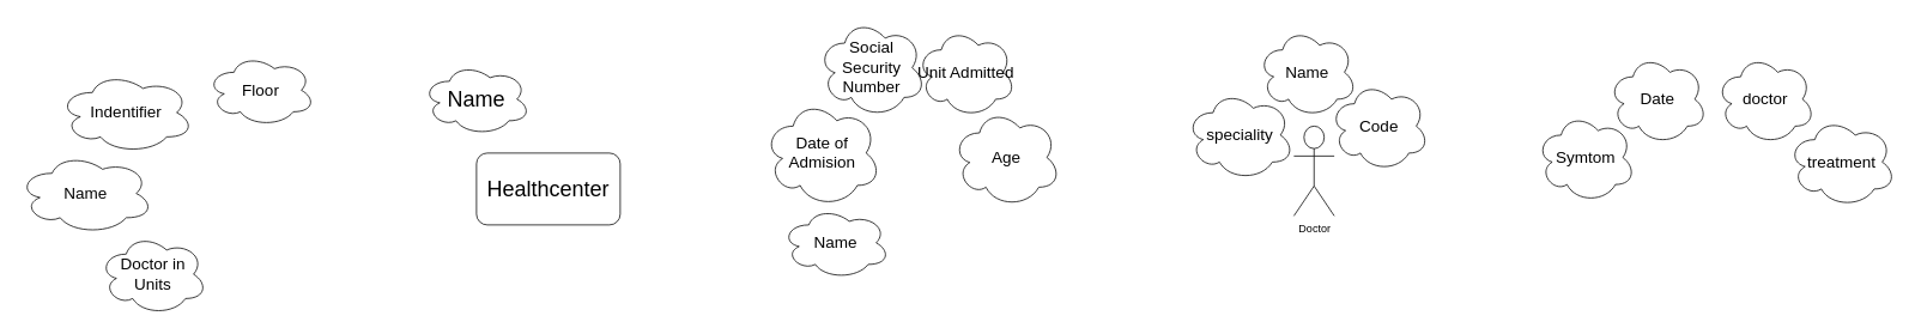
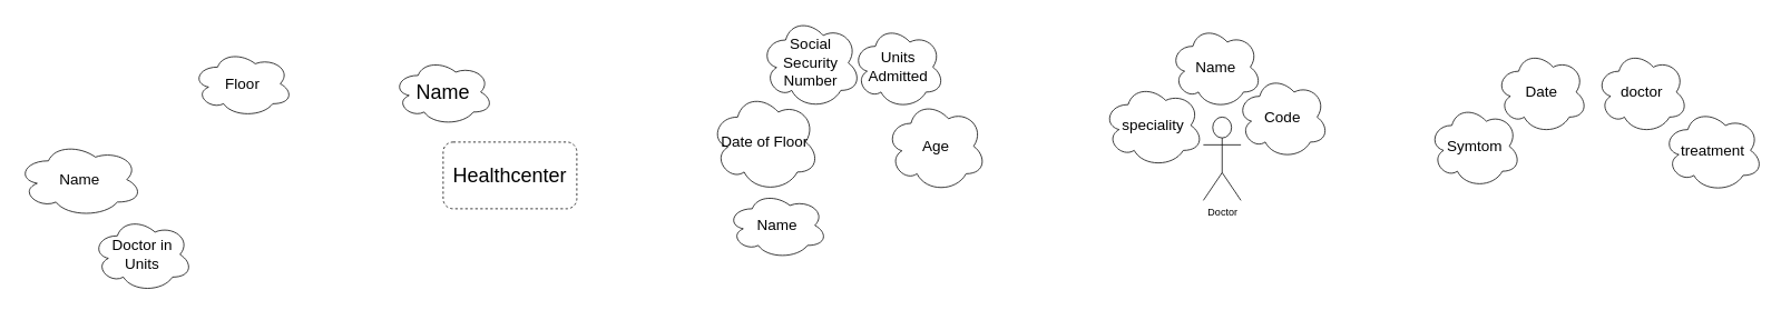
  <mxCell id="0" />
  <mxCell id="1" parent="0" />
- <mxCell id="2" value="&lt;font style=&quot;font-size: 24px&quot;&gt;Healthcenter&lt;/font&gt;" style="rounded=1;whiteSpace=wrap;html=1;" parent="1" vertex="1"><mxGeometry x="530" width="160" height="80" as="geometry" y="170" /></mxCell>
+ <mxCell id="2" value="&lt;font style=&quot;font-size: 24px&quot;&gt;Healthcenter&lt;/font&gt;" style="rounded=1;whiteSpace=wrap;html=1;dashed=1;" parent="1" vertex="1"><mxGeometry x="530" width="160" height="80" as="geometry" y="170" /></mxCell>
  <mxCell id="3" value="&lt;div&gt;Doctor&lt;/div&gt;" style="shape=umlActor;verticalLabelPosition=bottom;verticalAlign=top;html=1;outlineConnect=0;" parent="1" vertex="1"><mxGeometry x="1440" y="140" width="45" height="100" as="geometry" /></mxCell>
  <mxCell id="4" value="&lt;font style=&quot;font-size: 24px&quot;&gt;Name&lt;/font&gt;" style="ellipse;shape=cloud;whiteSpace=wrap;html=1;" parent="1" vertex="1"><mxGeometry x="470" y="70" width="120" height="80" as="geometry" /></mxCell>
- <mxCell id="5" value="&lt;font style=&quot;font-size: 18px&quot;&gt;Indentifier&lt;/font&gt;" style="ellipse;shape=cloud;whiteSpace=wrap;html=1;" parent="1" vertex="1"><mxGeometry x="65" y="80" width="150" height="90" as="geometry" /></mxCell>
  <mxCell id="6" value="&lt;font style=&quot;font-size: 18px&quot;&gt;Floor&lt;/font&gt;" style="ellipse;shape=cloud;whiteSpace=wrap;html=1;" parent="1" vertex="1"><mxGeometry x="230" y="60" width="120" height="80" as="geometry" /></mxCell>
  <mxCell id="7" value="&lt;font style=&quot;font-size: 18px&quot;&gt;Name&lt;/font&gt;" style="ellipse;shape=cloud;whiteSpace=wrap;html=1;" parent="1" vertex="1"><mxGeometry x="20" width="150" height="90" as="geometry" y="170" /></mxCell>
  <mxCell id="8" value="&lt;font style=&quot;font-size: 18px&quot;&gt;Doctor in Units&lt;/font&gt;" style="ellipse;shape=cloud;whiteSpace=wrap;html=1;" parent="1" vertex="1"><mxGeometry x="110" y="260" width="120" height="90" as="geometry" /></mxCell>
- <mxCell id="9" value="&lt;font style=&quot;font-size: 18px&quot;&gt;Unit Admitted&lt;/font&gt;" style="ellipse;shape=cloud;whiteSpace=wrap;html=1;" parent="1" vertex="1"><mxGeometry x="1020" y="30" width="110" height="100" as="geometry" /></mxCell>
+ <mxCell id="9" value="&lt;font style=&quot;font-size: 18px&quot;&gt;Units Admitted&lt;/font&gt;" style="ellipse;shape=cloud;whiteSpace=wrap;html=1;" parent="1" vertex="1"><mxGeometry x="1020" y="30" width="110" height="100" as="geometry" /></mxCell>
  <mxCell id="10" value="&lt;font style=&quot;font-size: 18px&quot;&gt;Social Security Number&lt;/font&gt;" style="ellipse;shape=cloud;whiteSpace=wrap;html=1;" parent="1" vertex="1"><mxGeometry x="910" y="20" width="120" height="110" as="geometry" /></mxCell>
  <mxCell id="11" value="&lt;font style=&quot;font-size: 18px&quot;&gt;Age&lt;/font&gt;" style="ellipse;shape=cloud;whiteSpace=wrap;html=1;" parent="1" vertex="1"><mxGeometry x="1060" y="120" width="120" height="110" as="geometry" /></mxCell>
- <mxCell id="12" value="&lt;font style=&quot;font-size: 18px&quot;&gt;Date of Admision&lt;/font&gt;" style="ellipse;shape=cloud;whiteSpace=wrap;html=1;" parent="1" vertex="1"><mxGeometry x="850" y="110" width="130" height="120" as="geometry" /></mxCell>
+ <mxCell id="12" value="&lt;font style=&quot;font-size: 18px&quot;&gt;Date of Floor&lt;/font&gt;" style="ellipse;shape=cloud;whiteSpace=wrap;html=1;" parent="1" vertex="1"><mxGeometry x="850" y="110" width="130" height="120" as="geometry" /></mxCell>
  <mxCell id="13" value="&lt;font style=&quot;font-size: 18px&quot;&gt;Name&lt;/font&gt;" style="ellipse;shape=cloud;whiteSpace=wrap;html=1;" parent="1" vertex="1"><mxGeometry x="1400" y="30" width="110" height="100" as="geometry" /></mxCell>
  <mxCell id="14" value="&lt;font style=&quot;font-size: 18px&quot;&gt;Code&lt;/font&gt;" style="ellipse;shape=cloud;whiteSpace=wrap;html=1;" parent="1" vertex="1"><mxGeometry x="1480" y="90" width="110" height="100" as="geometry" /></mxCell>
  <mxCell id="15" value="&lt;font style=&quot;font-size: 18px&quot;&gt;speciality&lt;/font&gt;" style="ellipse;shape=cloud;whiteSpace=wrap;html=1;" parent="1" vertex="1"><mxGeometry x="1320" y="100" width="120" height="100" as="geometry" /></mxCell>
  <mxCell id="16" value="&lt;font style=&quot;font-size: 18px&quot;&gt;doctor&lt;/font&gt;" style="ellipse;shape=cloud;whiteSpace=wrap;html=1;" parent="1" vertex="1"><mxGeometry x="1910" y="60" width="110" height="100" as="geometry" /></mxCell>
  <mxCell id="17" value="&lt;font style=&quot;font-size: 18px&quot;&gt;Date&lt;/font&gt;" style="ellipse;shape=cloud;whiteSpace=wrap;html=1;" parent="1" vertex="1"><mxGeometry x="1790" y="60" width="110" height="100" as="geometry" /></mxCell>
  <mxCell id="18" value="&lt;font style=&quot;font-size: 18px&quot;&gt;Symtom&lt;/font&gt;" style="ellipse;shape=cloud;whiteSpace=wrap;html=1;" parent="1" vertex="1"><mxGeometry x="1710" y="125" width="110" height="100" as="geometry" /></mxCell>
  <mxCell id="19" value="&lt;font style=&quot;font-size: 18px&quot;&gt;treatment&lt;/font&gt;" style="ellipse;shape=cloud;whiteSpace=wrap;html=1;" parent="1" vertex="1"><mxGeometry x="1990" y="130" width="120" height="100" as="geometry" /></mxCell>
  <mxCell id="20" value="&lt;font style=&quot;font-size: 18px&quot;&gt;Name&lt;/font&gt;" style="ellipse;shape=cloud;whiteSpace=wrap;html=1;" parent="1" vertex="1"><mxGeometry x="870" y="230" width="120" height="80" as="geometry" /></mxCell>
